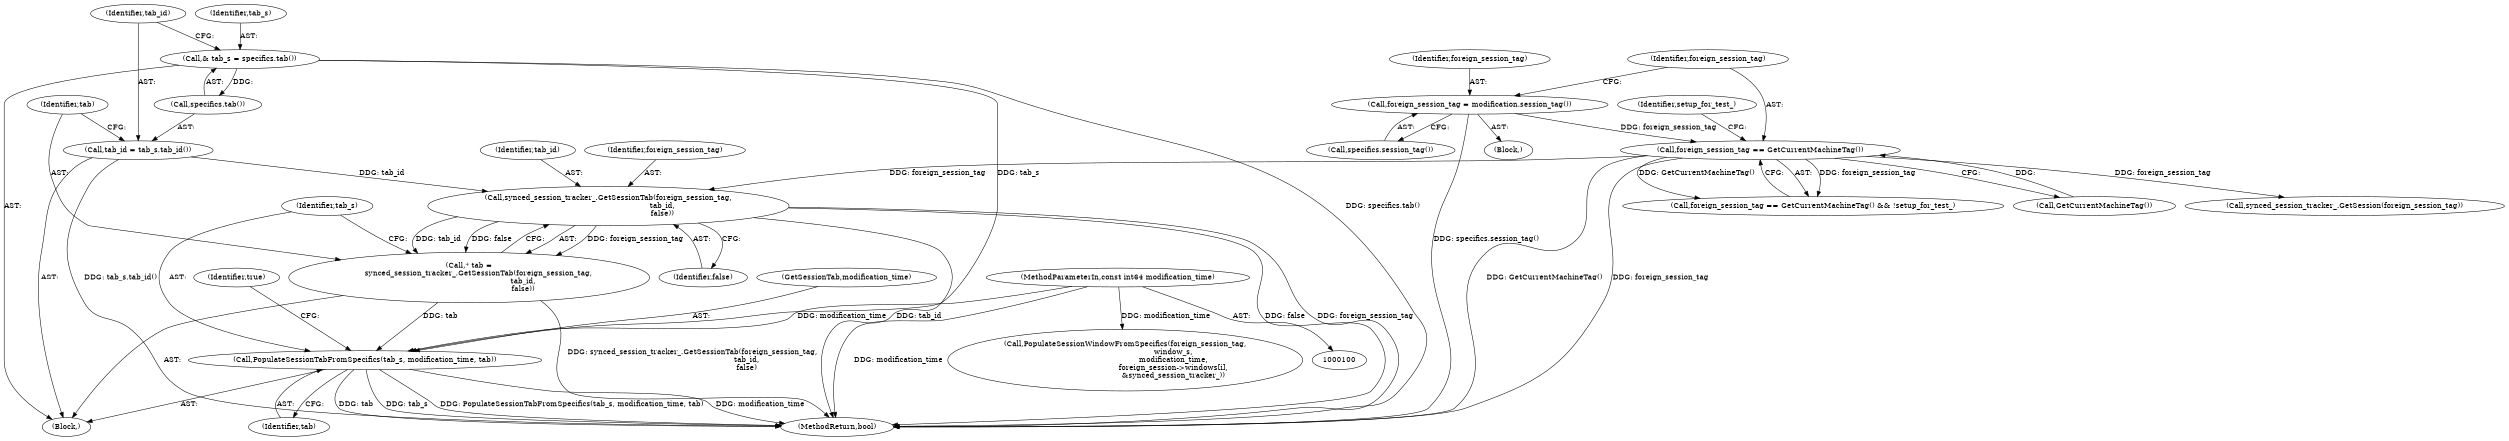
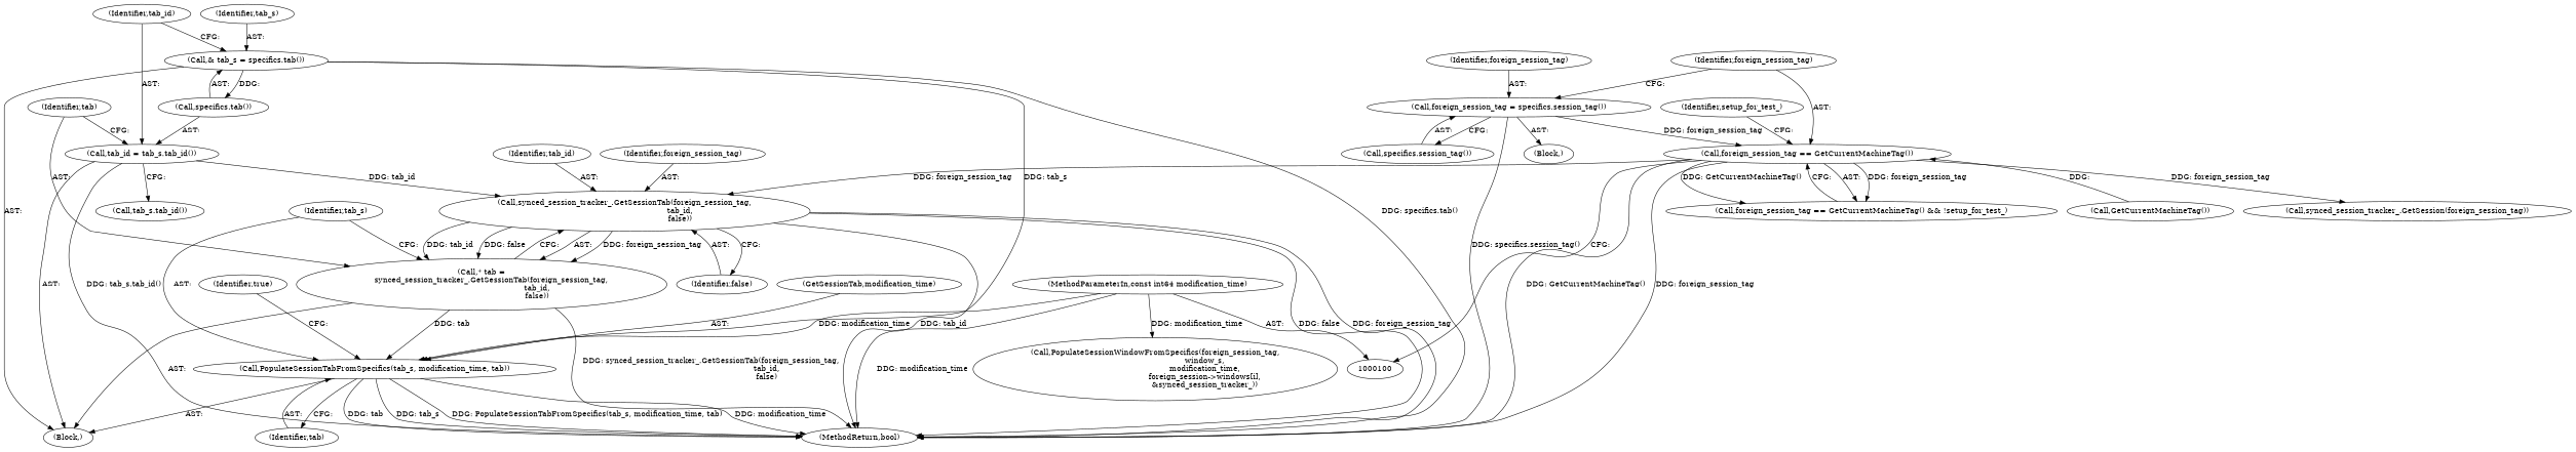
  digraph {
    n1 [label="(Call,PopulateSessionTabFromSpecifics(tab_s, modification_time, tab))"]
    n2 [label="(Block,)"]
    n3 [label="(Identifier,tab)"]
    n4 [label="(MethodReturn,bool)"]
    n5 [label="(Call,& tab_s = specifics.tab())"]
    n6 [label="(Call,specifics.tab())"]
    n7 [label="(Call,tab_id = tab_s.tab_id())"]
    n8 [label="(MethodParameterIn,const int64 modification_time)"]
    n9 [label="(Call,PopulateSessionWindowFromSpecifics(foreign_session_tag,\n                                         window_s,\n                                         modification_time,\n                                         foreign_session->windows[i],\n                                         &synced_session_tracker_))"]
    1000100
    n11 [label="(Call,* tab =\n        synced_session_tracker_.GetSessionTab(foreign_session_tag,\n                                              tab_id,\n                                              false))"]
    n12 [label="(Call,synced_session_tracker_.GetSessionTab(foreign_session_tag,\n                                              tab_id,\n                                              false))"]
    n13 [label="(Identifier,false)"]
    n14 [label="(Call,foreign_session_tag == GetCurrentMachineTag())"]
    n15 [label="(Call,foreign_session_tag == GetCurrentMachineTag() && !setup_for_test_)"]
    n16 [label="(Call,GetCurrentMachineTag())"]
    n17 [label="(Call,synced_session_tracker_.GetSession(foreign_session_tag))"]
-   n18 [label="(Call,foreign_session_tag = modification.session_tag())"]
+   n18 [label="(Call,foreign_session_tag = specifics.session_tag())"]
    n19 [label="(Block,)"]
    n20 [label="(Call,specifics.session_tag())"]
+   n21 [label="(Call,tab_s.tab_id())"]
    n22 [label="(Identifier,tab_s)"]
    n23 [label="(Identifier,tab)"]
    n24 [label="(Identifier,foreign_session_tag)"]
    n25 [label="(Identifier,tab_id)"]
    n26 [label="(GetSessionTab,modification_time)"]
    n27 [label="(Identifier,foreign_session_tag)"]
    n28 [label="(Identifier,tab_id)"]
    n29 [label="(Identifier,setup_for_test_)"]
    n30 [label="(Identifier,true)"]
    n31 [label="(Identifier,tab_s)"]
    n32 [label="(Identifier,foreign_session_tag)"]
    n1 -> n2 [label="AST: "]
    n1 -> n3 [label="CFG: "]
    n1 -> n4 [label="DDG: tab"]
    n1 -> n4 [label="DDG: tab_s"]
    n1 -> n4 [label="DDG: PopulateSessionTabFromSpecifics(tab_s, modification_time, tab)"]
    n1 -> n4 [label="DDG: modification_time"]
    n3 -> n1 [label="AST: "]
    n5 -> n1 [label="DDG: tab_s"]
    n5 -> n2 [label="AST: "]
    n5 -> n4 [label="DDG: specifics.tab()"]
    n5 -> n6 [label="DDG: "]
    n6 -> n5 [label="AST: "]
    n6 -> n7 [label="AST: "]
    n7 -> n2 [label="AST: "]
    n7 -> n4 [label="DDG: tab_s.tab_id()"]
    n7 -> n12 [label="DDG: tab_id"]
+   n7 -> n21 [label="CFG: "]
    n8 -> n1 [label="DDG: modification_time"]
    n8 -> n4 [label="DDG: modification_time"]
    n8 -> n9 [label="DDG: modification_time"]
    n8 -> 1000100 [label="AST: "]
    n11 -> n1 [label="DDG: tab"]
    n11 -> n2 [label="AST: "]
    n11 -> n4 [label="DDG: synced_session_tracker_.GetSessionTab(foreign_session_tag,\n                                              tab_id,\n                                              false)"]
    n11 -> n12 [label="CFG: "]
    n12 -> n4 [label="DDG: tab_id"]
    n12 -> n4 [label="DDG: false"]
    n12 -> n4 [label="DDG: foreign_session_tag"]
    n12 -> n11 [label="AST: "]
    n12 -> n11 [label="DDG: foreign_session_tag"]
    n12 -> n11 [label="DDG: tab_id"]
    n12 -> n11 [label="DDG: false"]
    n12 -> n13 [label="CFG: "]
    n13 -> n12 [label="AST: "]
    n14 -> n4 [label="DDG: GetCurrentMachineTag()"]
    n14 -> n4 [label="DDG: foreign_session_tag"]
    n14 -> n12 [label="DDG: foreign_session_tag"]
    n14 -> n15 [label="AST: "]
    n14 -> n15 [label="DDG: foreign_session_tag"]
    n14 -> n15 [label="DDG: GetCurrentMachineTag()"]
-   n14 -> n16 [label="CFG: "]
+   n14 -> 1000100 [label="CFG: "]
    n14 -> n17 [label="DDG: foreign_session_tag"]
    n15 -> n14 [label="CFG: "]
    n16 -> n14 [label="DDG: "]
    n18 -> n4 [label="DDG: specifics.session_tag()"]
    n18 -> n14 [label="DDG: foreign_session_tag"]
    n18 -> n19 [label="AST: "]
    n18 -> n20 [label="CFG: "]
    n20 -> n18 [label="AST: "]
    n22 -> n1 [label="AST: "]
    n22 -> n11 [label="CFG: "]
    n23 -> n7 [label="CFG: "]
    n23 -> n11 [label="AST: "]
    n24 -> n14 [label="AST: "]
    n24 -> n18 [label="CFG: "]
    n25 -> n12 [label="AST: "]
    n26 -> n1 [label="AST: "]
    n27 -> n12 [label="AST: "]
    n28 -> n5 [label="CFG: "]
    n28 -> n7 [label="AST: "]
    n29 -> n14 [label="CFG: "]
    n30 -> n1 [label="CFG: "]
    n31 -> n5 [label="AST: "]
    n32 -> n18 [label="AST: "]
  }
